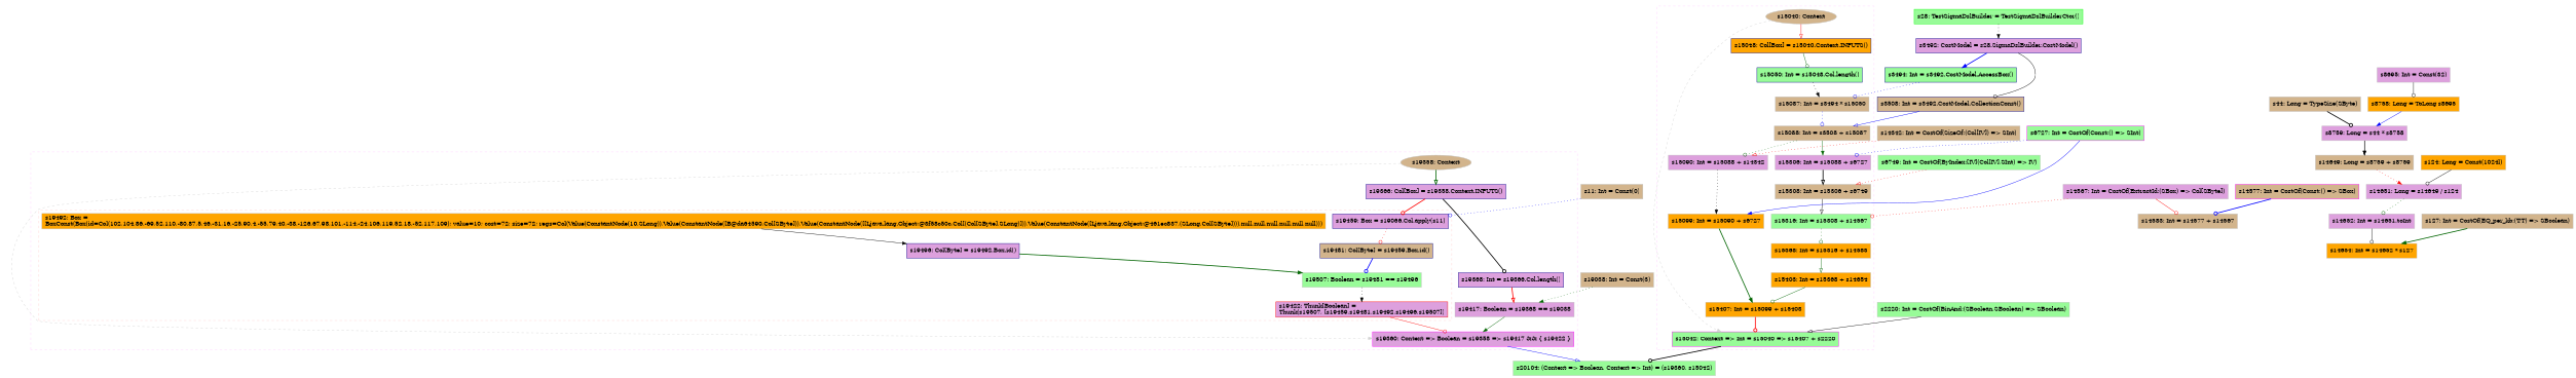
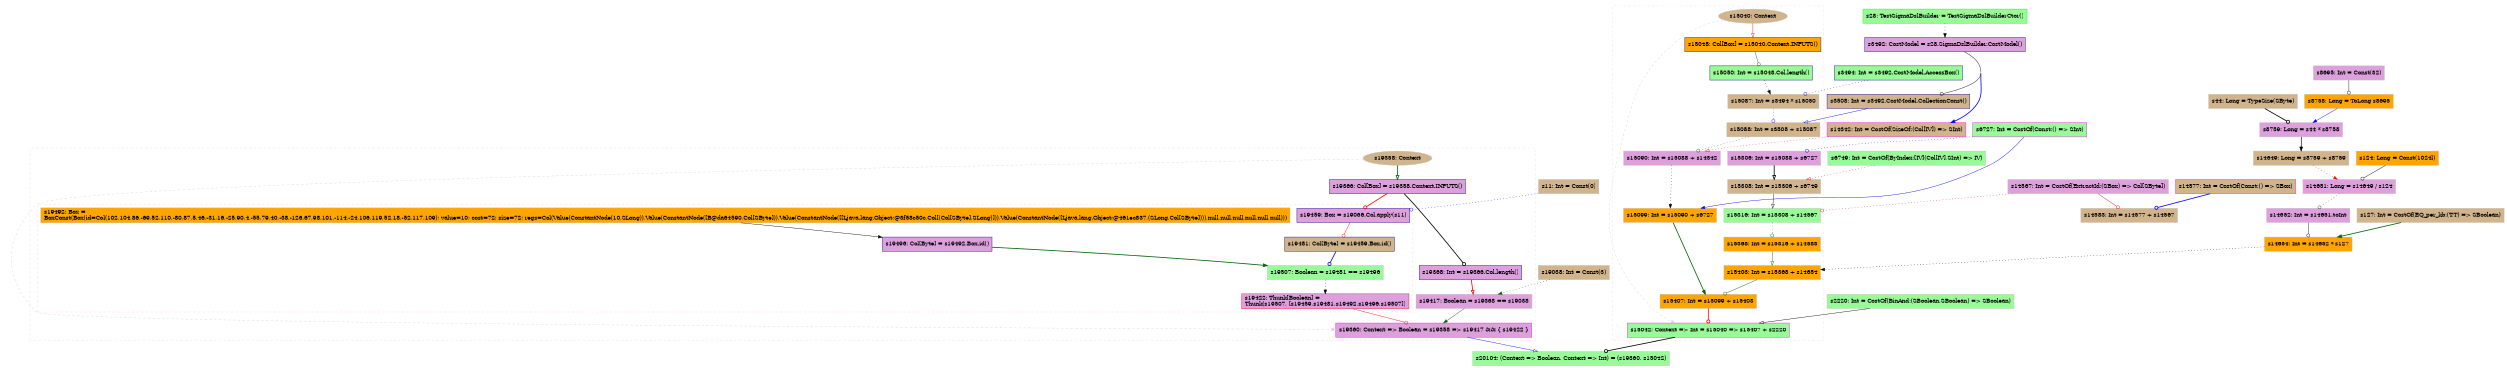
  digraph {
    concentrate=true
    node [color=gray fillcolor=tan shape=box style=filled]
    edge [color=black style=solid arrowhead=odot]
    n1 [label="s19358: Context" shape=oval]
    n2 [color=magenta fillcolor=plum label="s19360: Context => Boolean = s19358 => s19417 && { s19422 }"]
    n3 [color=red fillcolor=plum label="s19422: Thunk[Boolean] =\lThunk(s19507, [s19459,s19481,s19492,s19496,s19507])\l"]
    n4 [color=darkblue fillcolor=plum label="s19459: Box = s19066.Col.apply(s11)"]
    n5 [color=darkblue label="s19481: Col[Byte] = s19459.Box.id()"]
    n6 [fillcolor=orange label="s19492: Box =\lBoxConst(Box(id=Col(102,104,86,-69,52,110,-80,87,5,46,-31,16,-25,90,4,-55,79,40,-38,-126,67,98,101,-114,-24,106,119,52,18,-52,117,109); value=10; cost=72; size=72; regs=Col(Value(ConstantNode(10,SLong)),Value(ConstantNode([B@da64590,Col[SByte])),Value(ConstantNode([[Ljava.lang.Object;@3f58c50c,Col[(Col[SByte],SLong)])),Value(ConstantNode([Ljava.lang.Object;@461ec837,(SLong,Col[SByte]))),null,null,null,null,null,null)))\l"]
    n7 [color=darkblue fillcolor=plum label="s19496: Col[Byte] = s19492.Box.id()"]
    n8 [fillcolor=palegreen label="s19507: Boolean = s19481 == s19496"]
    n9 [color=darkblue fillcolor=plum label="s19366: Col[Box] = s19358.Context.INPUTS()"]
    n10 [color=darkblue fillcolor=plum label="s19368: Int = s19366.Col.length()"]
    n11 [fillcolor=plum label="s19417: Boolean = s19368 == s19038"]
    n12 [label="s15040: Context" shape=oval]
    n13 [color=magenta fillcolor=palegreen label="s15042: Context => Int = s15040 => s15407 + s2220"]
    n14 [color=darkblue fillcolor=orange label="s15048: Col[Box] = s15040.Context.INPUTS()"]
    n15 [color=darkblue fillcolor=palegreen label="s15050: Int = s15048.Col.length()"]
    n16 [label="s15087: Int = s3494 * s15050"]
    n17 [label="s15088: Int = s3508 + s15087"]
    n18 [fillcolor=plum label="s15090: Int = s15088 + s14342"]
    n19 [fillcolor=orange label="s15099: Int = s15090 + s6727"]
    n20 [fillcolor=plum label="s15306: Int = s15088 + s6727"]
    n21 [label="s15308: Int = s15306 + s6749"]
    n22 [fillcolor=palegreen label="s15316: Int = s15308 + s14567"]
    n23 [fillcolor=orange label="s15368: Int = s15316 + s14583"]
    n24 [fillcolor=orange label="s15403: Int = s15368 + s14654"]
    n25 [fillcolor=orange label="s15407: Int = s15099 + s15403"]
    n26 [fillcolor=palegreen label="s20104: (Context => Boolean, Context => Int) = (s19360, s15042)"]
    n27 [label="s19038: Int = Const(3)"]
    n28 [label="s11: Int = Const(0)"]
    n29 [color=magenta fillcolor=palegreen label="s6727: Int = CostOf(Const:() => SInt)"]
    n30 [fillcolor=palegreen label="s6749: Int = CostOf(ByIndex:[IV](Col[IV],SInt) => IV)"]
    n31 [label="s44: Long = TypeSize(SByte)"]
    n32 [fillcolor=plum label="s8759: Long = s44 * s8758"]
    n33 [label="s14649: Long = s8759 + s8759"]
    n34 [fillcolor=plum label="s8695: Int = Const(32)"]
    n35 [fillcolor=orange label="s8758: Long = ToLong s8695"]
    n36 [fillcolor=plum label="s14651: Long = s14649 / s124"]
    n37 [fillcolor=plum label="s14652: Int = s14651.toInt"]
    n38 [fillcolor=orange label="s124: Long = Const(1024l)"]
    n39 [fillcolor=orange label="s14654: Int = s14652 * s127"]
    n40 [label="s127: Int = CostOf(EQ_per_kb:(T,T) => SBoolean)"]
-   n41 [label="s14342: Int = CostOf(SizeOf:(Col[IV]) => SInt)"]
+   n41 [color=magenta label="s14342: Int = CostOf(SizeOf:(Col[IV]) => SInt)"]
    n42 [color=green fillcolor=palegreen label="s28: TestSigmaDslBuilder = TestSigmaDslBuilderCtor()"]
    n43 [color=darkblue fillcolor=plum label="s3492: CostModel = s28.SigmaDslBuilder.CostModel()"]
    n44 [color=darkblue label="s3508: Int = s3492.CostModel.CollectionConst()"]
    n45 [color=darkblue fillcolor=palegreen label="s3494: Int = s3492.CostModel.AccessBox()"]
    n46 [fillcolor=palegreen label="s2220: Int = CostOf(BinAnd:(SBoolean,SBoolean) => SBoolean)"]
    n47 [fillcolor=plum label="s14567: Int = CostOf(ExtractId:(SBox) => Col[SByte])"]
    n48 [label="s14583: Int = s14577 + s14567"]
    n49 [color=magenta label="s14577: Int = CostOf(Const:() => SBox)"]
    subgraph cluster_1 {
      color="#FFCCFF"
      style=dashed
      n9
      n10
      n11
      subgraph sub_2 {
        color="#FFCCFF"
        rank=source
        style=dashed
        n1
      }
      subgraph sub_3 {
        color="#FFCCFF"
        rank=sink
        style=dashed
        n2
      }
      subgraph cluster_4 {
        color="#FFCCCC"
        style=dashed
        n4
        n5
        n6
        n7
        n8
        subgraph sub_5 {
          color="#FFCCCC"
          rank=sink
          style=dashed
          n3
        }
      }
    }
    subgraph cluster_6 {
      color="#FFCCFF"
      style=dashed
      n14
      n15
      n16
      n17
      n18
      n19
      n20
      n21
      n22
      n23
      n24
      n25
      subgraph sub_7 {
        color="#FFCCFF"
        rank=source
        style=dashed
        n12
      }
      subgraph sub_8 {
        color="#FFCCFF"
        rank=sink
        style=dashed
        n13
      }
    }
    n1 -> n2 [color=lightgray style=dashed weight=0 arrowhead=""]
    n1 -> n9 [arrowhead=onormal color=darkgreen style=bold]
    n2 -> n26 [arrowhead=onormal color=blue]
    n3 -> n2 [color=red]
-   n4 -> n5 [color=red style=dotted]
+   n4 -> n5 [color=red]
    n5 -> n8 [color=blue style=bold]
    n6 -> n7 [arrowhead=normal]
    n7 -> n8 [arrowhead=normal color=darkgreen style=bold]
    n8 -> n3 [arrowhead=normal style=dotted]
    n9 -> n4 [color=red style=bold]
    n9 -> n10 [style=bold]
    n10 -> n11 [arrowhead=onormal color=red style=bold]
    n11 -> n2 [arrowhead=normal color=darkgreen]
    n12 -> n13 [color=lightgray style=dashed weight=0 arrowhead=""]
    n12 -> n14 [arrowhead=onormal color=red]
    n13 -> n26 [style=bold]
    n14 -> n15 [color=darkgreen]
    n15 -> n16 [arrowhead=normal style=dotted]
    n16 -> n17 [color=blue style=dotted]
    n17 -> n18 [color=darkgreen style=dotted]
-   n17 -> n20 [arrowhead=normal color=darkgreen]
    n18 -> n19 [arrowhead=normal style=dotted]
    n19 -> n25 [arrowhead=normal color=darkgreen style=bold]
    n20 -> n21 [arrowhead=onormal style=bold]
    n21 -> n22 [arrowhead=onormal]
    n22 -> n23 [color=darkgreen style=dotted]
    n23 -> n24 [arrowhead=onormal color=darkgreen]
    n24 -> n25 [color=darkgreen]
    n25 -> n13 [color=red style=bold]
    n27 -> n11 [arrowhead=normal color=darkgreen style=dotted]
    n28 -> n4 [color=blue style=dotted]
    n29 -> n19 [arrowhead=normal color=blue]
    n29 -> n20 [color=blue style=dotted]
    n30 -> n21 [arrowhead=onormal color=red style=dotted]
    n31 -> n32 [style=bold]
    n32 -> n33 [arrowhead=onormal]
    n32 -> n33 [color="" arrowhead=""]
    n33 -> n36 [arrowhead=normal color=red style=dotted]
    n34 -> n35
    n35 -> n32 [arrowhead=normal color=blue]
    n36 -> n37 [color=darkgreen style=dotted]
    n37 -> n39
    n38 -> n36
+   n39 -> n24 [arrowhead=normal style=dotted]
    n40 -> n39 [arrowhead=normal color=darkgreen style=bold]
    n41 -> n18 [arrowhead=onormal color=red style=dotted]
    n42 -> n43 [arrowhead=normal style=dotted]
    n43 -> n44
-   n43 -> n45 [arrowhead=normal color=blue style=bold]
+   n43 -> n41 [arrowhead=normal color=blue style=bold]
    n44 -> n17 [arrowhead=onormal color=blue]
    n45 -> n16 [color=blue style=dotted]
    n46 -> n13 [arrowhead=onormal]
    n47 -> n22 [color=red style=dotted]
    n47 -> n48 [color=red]
    n49 -> n48 [color=blue style=bold]
  }
